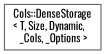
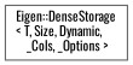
  digraph {
    rankdir=LR
    fontname=Oswald
-   n1 [color=grey40 fillcolor=white fontname=Oswald fontsize=10 height=0.2 label="Cols::DenseStorage\l\< T, Size, Dynamic,\l _Cols, _Options \>" shape=box style=filled width=0.4]
+   n1 [color=grey40 fillcolor=white fontname=Oswald fontsize=10 height=0.2 label="Eigen::DenseStorage\l\< T, Size, Dynamic,\l _Cols, _Options \>" shape=box style=filled width=0.4]
  }
